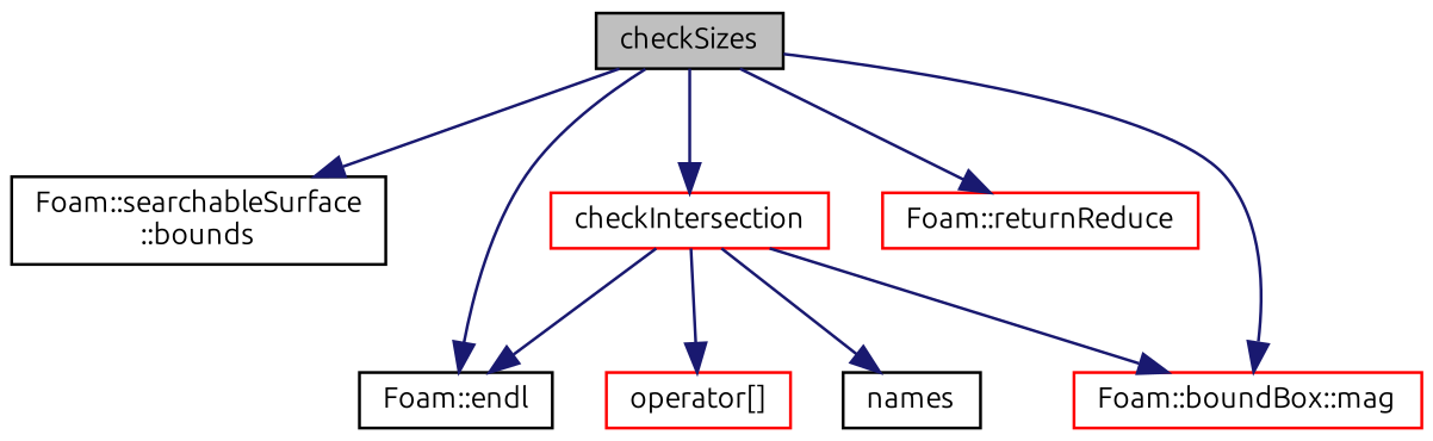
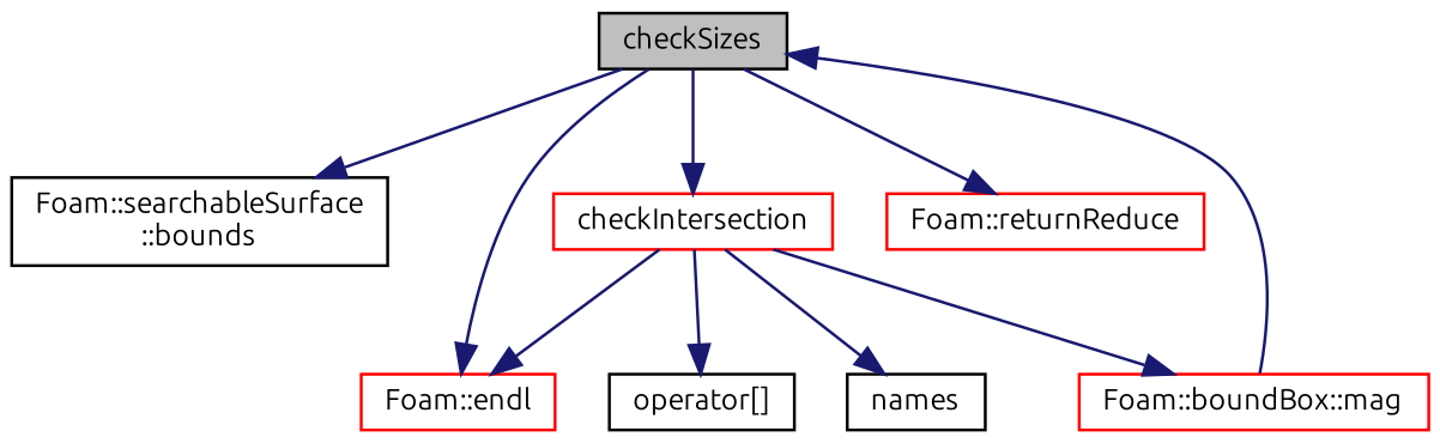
  digraph {
    fontname=Ubuntu
    rankdir=TB
    node [color=red fontname=Ubuntu fontsize=10 shape=record]
    edge [color=midnightblue fontname=Ubuntu fontsize=10 labelfontname=Helvetica labelfontsize=10 style=solid]
    n1 [color=black fillcolor=grey75 fontcolor=black height=0.2 label=checkSizes style=filled width=0.4]
    n2 [color=black height=0.2 label="Foam::searchableSurface\l::bounds" width=0.4]
    n3 [height=0.2 label=checkIntersection width=0.4]
-   n4 [color=black height=0.2 label="Foam::endl" width=0.4]
+   n4 [height=0.2 label="Foam::endl" width=0.4]
    n5 [height=0.2 label="Foam::returnReduce" width=0.4]
    n6 [height=0.2 label="Foam::boundBox::mag" width=0.4]
-   n7 [height=0.2 label="operator[]" width=0.4]
+   n7 [color=black height=0.2 label="operator[]" width=0.4]
    n8 [color=black height=0.2 label=names width=0.4]
    n1 -> n2
    n1 -> n3
    n1 -> n4
    n1 -> n5
-   n1 -> n6
+   n6 -> n1
    n3 -> n4
    n3 -> n6
    n3 -> n7
    n3 -> n8
  }
